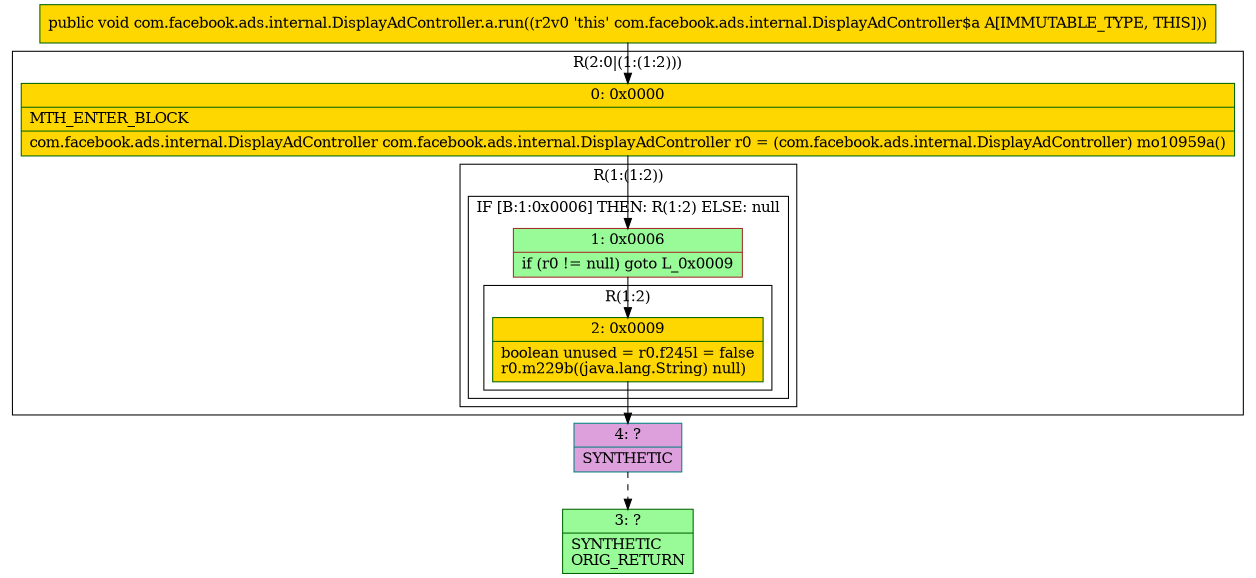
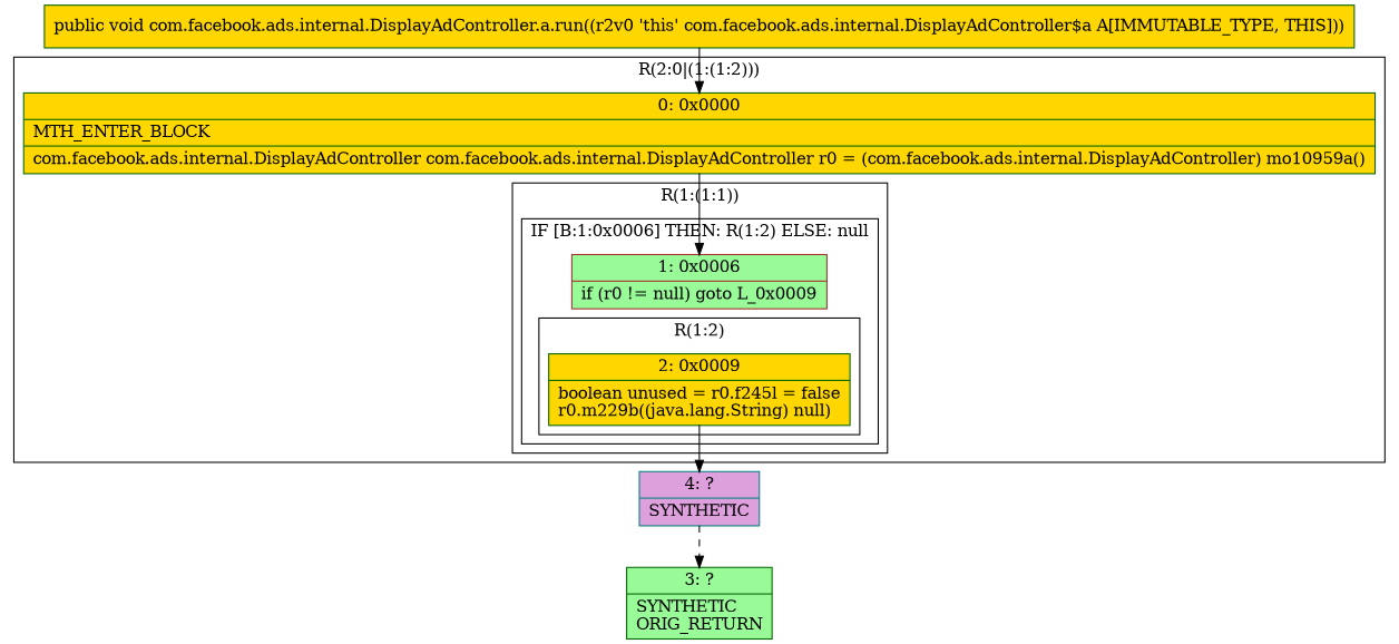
  digraph {
    node [color=darkgreen fillcolor=gold shape=record style=filled]
    n1 [label="{2\:\ 0x0009|boolean unused = r0.f245l = false\lr0.m229b((java.lang.String) null)\l}"]
    n2 [color=brown fillcolor=palegreen label="{1\:\ 0x0006|if (r0 != null) goto L_0x0009\l}"]
    n3 [label="{0\:\ 0x0000|MTH_ENTER_BLOCK\l|com.facebook.ads.internal.DisplayAdController com.facebook.ads.internal.DisplayAdController r0 = (com.facebook.ads.internal.DisplayAdController) mo10959a()\l}"]
    n4 [color=teal fillcolor=plum label="{4\:\ ?|SYNTHETIC\l}"]
    n5 [fillcolor=palegreen label="{3\:\ ?|SYNTHETIC\lORIG_RETURN\l}"]
    n6 [label="{public void com.facebook.ads.internal.DisplayAdController.a.run((r2v0 'this' com.facebook.ads.internal.DisplayAdController$a A[IMMUTABLE_TYPE, THIS])) }"]
    subgraph cluster_1 {
      label="R(2:0|(1:(1:2)))"
      n3
      subgraph cluster_2 {
-       label="R(1:(1:2))"
+       label="R(1:(1:1))"
        subgraph cluster_3 {
          label="IF [B:1:0x0006] THEN: R(1:2) ELSE: null"
          n2
          subgraph cluster_4 {
            label="R(1:2)"
            n1
          }
        }
      }
    }
    n1 -> n4
-   n2 -> n1
    n3 -> n2
    n4 -> n5 [style=dashed]
    n6 -> n3
  }
